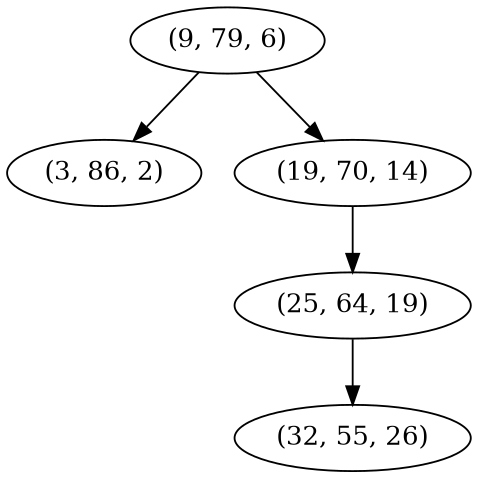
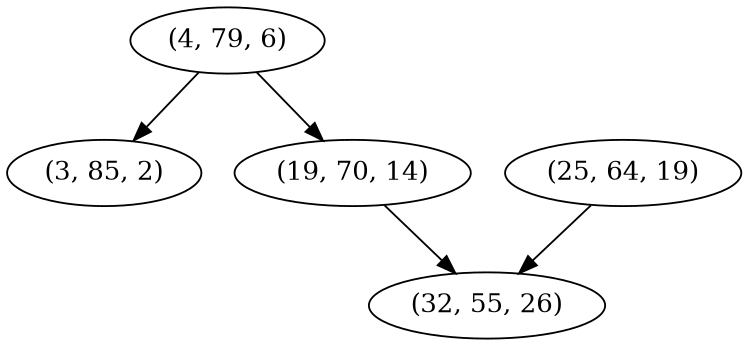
  digraph {
-   "(9, 79, 6)"
-   "(3, 85, 2)" [label="(3, 86, 2)"]
+   "(9, 79, 6)" [label="(4, 79, 6)"]
+   "(3, 85, 2)"
    "(19, 70, 14)"
    "(25, 64, 19)"
    "(32, 55, 26)"
    "(9, 79, 6)" -> "(3, 85, 2)"
    "(9, 79, 6)" -> "(19, 70, 14)"
-   "(19, 70, 14)" -> "(25, 64, 19)"
+   "(19, 70, 14)" -> "(32, 55, 26)"
    "(25, 64, 19)" -> "(32, 55, 26)"
  }
